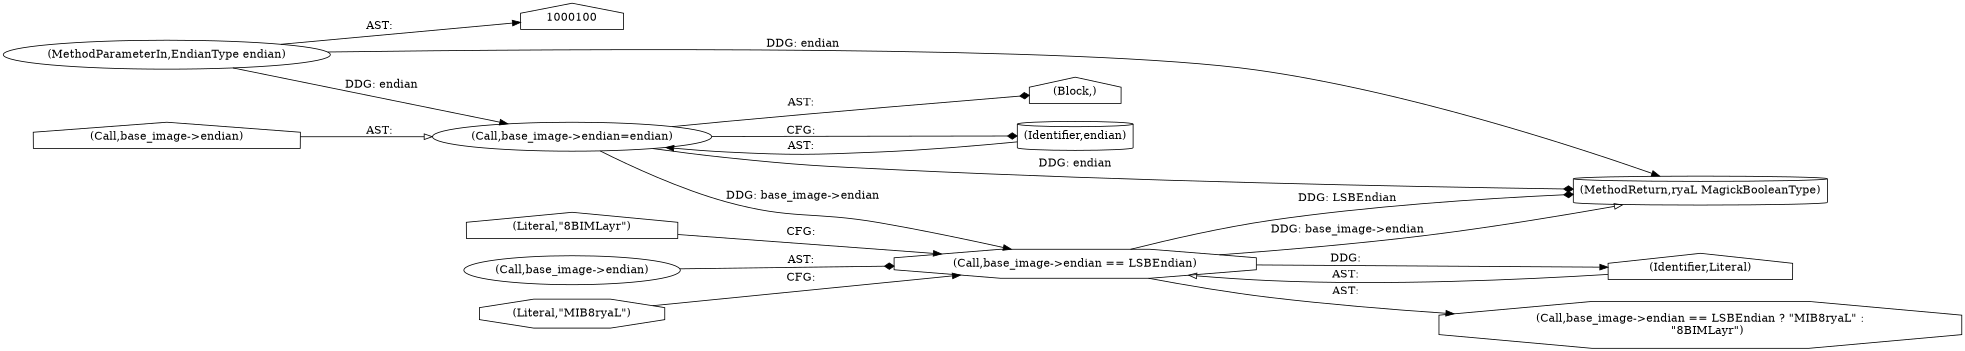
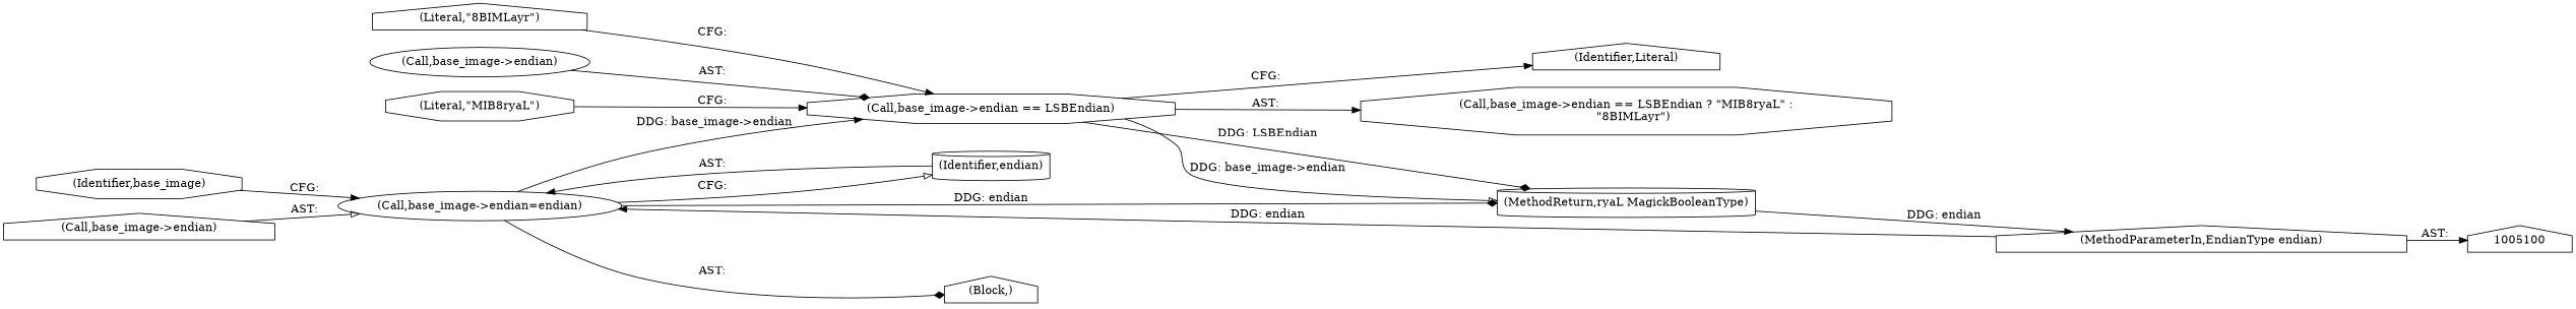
  digraph {
    rankdir=LR
    node [shape=house]
    edge [arrowhead=normal]
    n1 [label="(Call,base_image->endian=endian)" shape=ellipse]
    n2 [label="(Call,base_image->endian == LSBEndian)" shape=octagon]
    n3 [label="(MethodReturn,ryaL MagickBooleanType)" shape=cylinder]
    n4 [label="(Block,)"]
    n5 [label="(Identifier,endian)" shape=cylinder]
    n6 [label="(Identifier,Literal)"]
    n7 [label="(Call,base_image->endian == LSBEndian ? \"MIB8ryaL\" :\n    \"8BIMLayr\")" shape=octagon]
-   n8 [label="(MethodParameterIn,EndianType endian)" shape=ellipse]
-   1000100
+   n8 [label="(MethodParameterIn,EndianType endian)"]
+   1000100 [label=1005100]
+   n10 [label="(Identifier,base_image)" shape=octagon]
    n11 [label="(Literal,\"8BIMLayr\")"]
    n12 [label="(Call,base_image->endian)" shape=ellipse]
    n13 [label="(Call,base_image->endian)"]
    n14 [label="(Literal,\"MIB8ryaL\")" shape=octagon]
    n1 -> n2 [label="DDG: base_image->endian"]
    n1 -> n3 [arrowhead=diamond label="DDG: endian"]
    n1 -> n4 [arrowhead=diamond label="AST: "]
-   n1 -> n5 [arrowhead=diamond label="CFG: "]
+   n1 -> n5 [arrowhead=onormal label="CFG: "]
    n2 -> n3 [arrowhead=diamond label="DDG: LSBEndian"]
    n2 -> n3 [arrowhead=onormal label="DDG: base_image->endian"]
-   n2 -> n6 [label="DDG: "]
+   n2 -> n6 [label="CFG: "]
    n2 -> n7 [label="AST: "]
    n5 -> n1 [label="AST: "]
-   n6 -> n2 [arrowhead=onormal label="AST: "]
    n8 -> n1 [label="DDG: endian"]
-   n8 -> n3 [label="DDG: endian"]
+   n3 -> n8 [label="DDG: endian"]
    n8 -> 1000100 [label="AST: "]
+   n10 -> n1 [label="CFG: "]
    n11 -> n2 [label="CFG: "]
    n12 -> n2 [arrowhead=diamond label="AST: "]
    n13 -> n1 [arrowhead=onormal label="AST: "]
    n14 -> n2 [label="CFG: "]
  }
